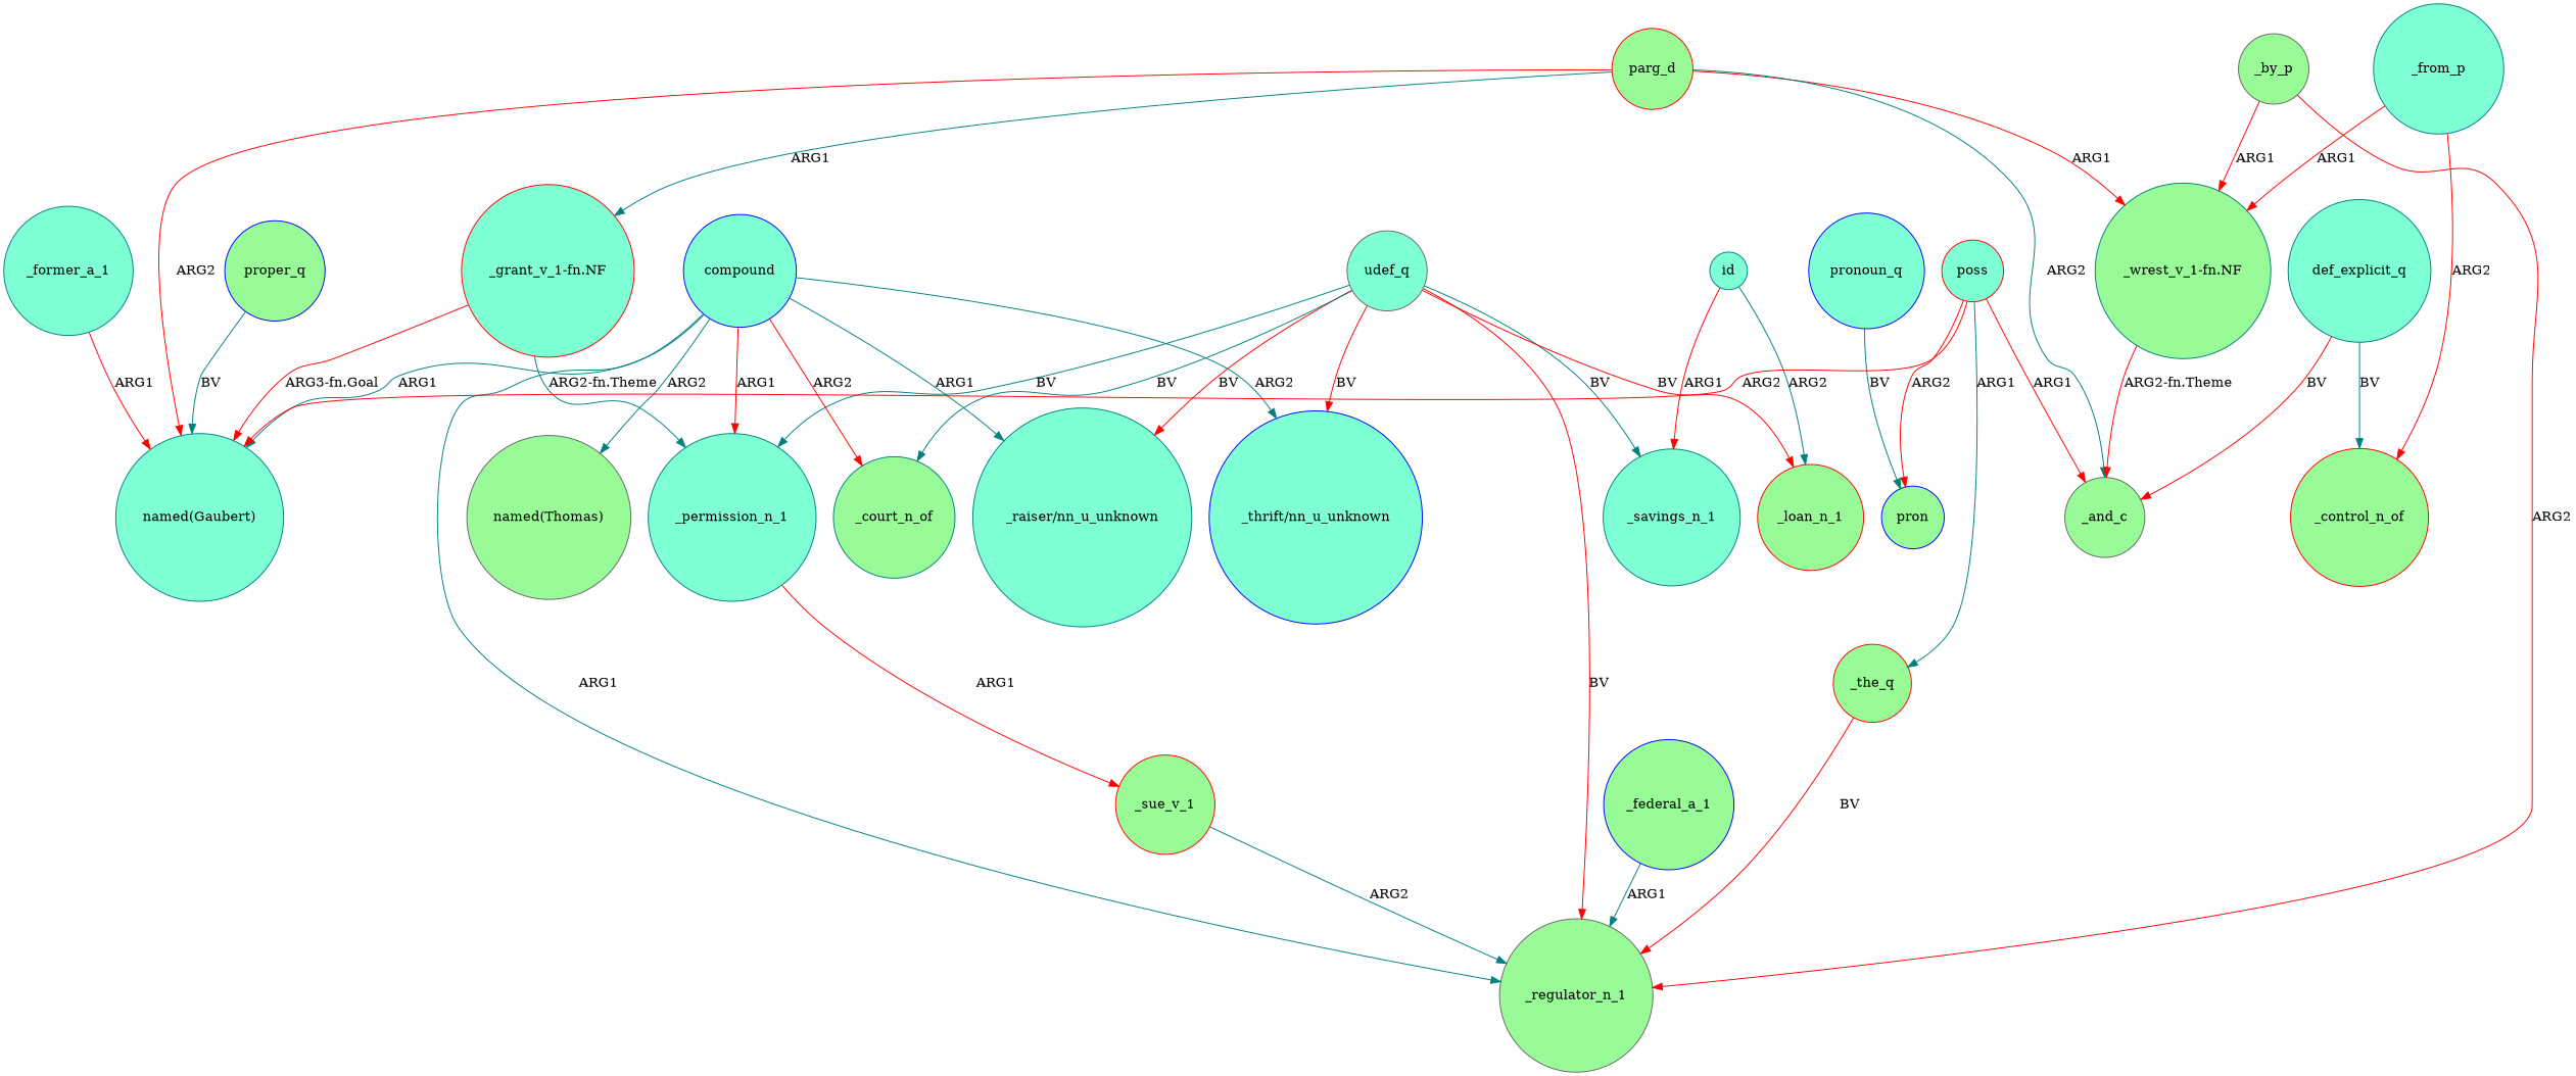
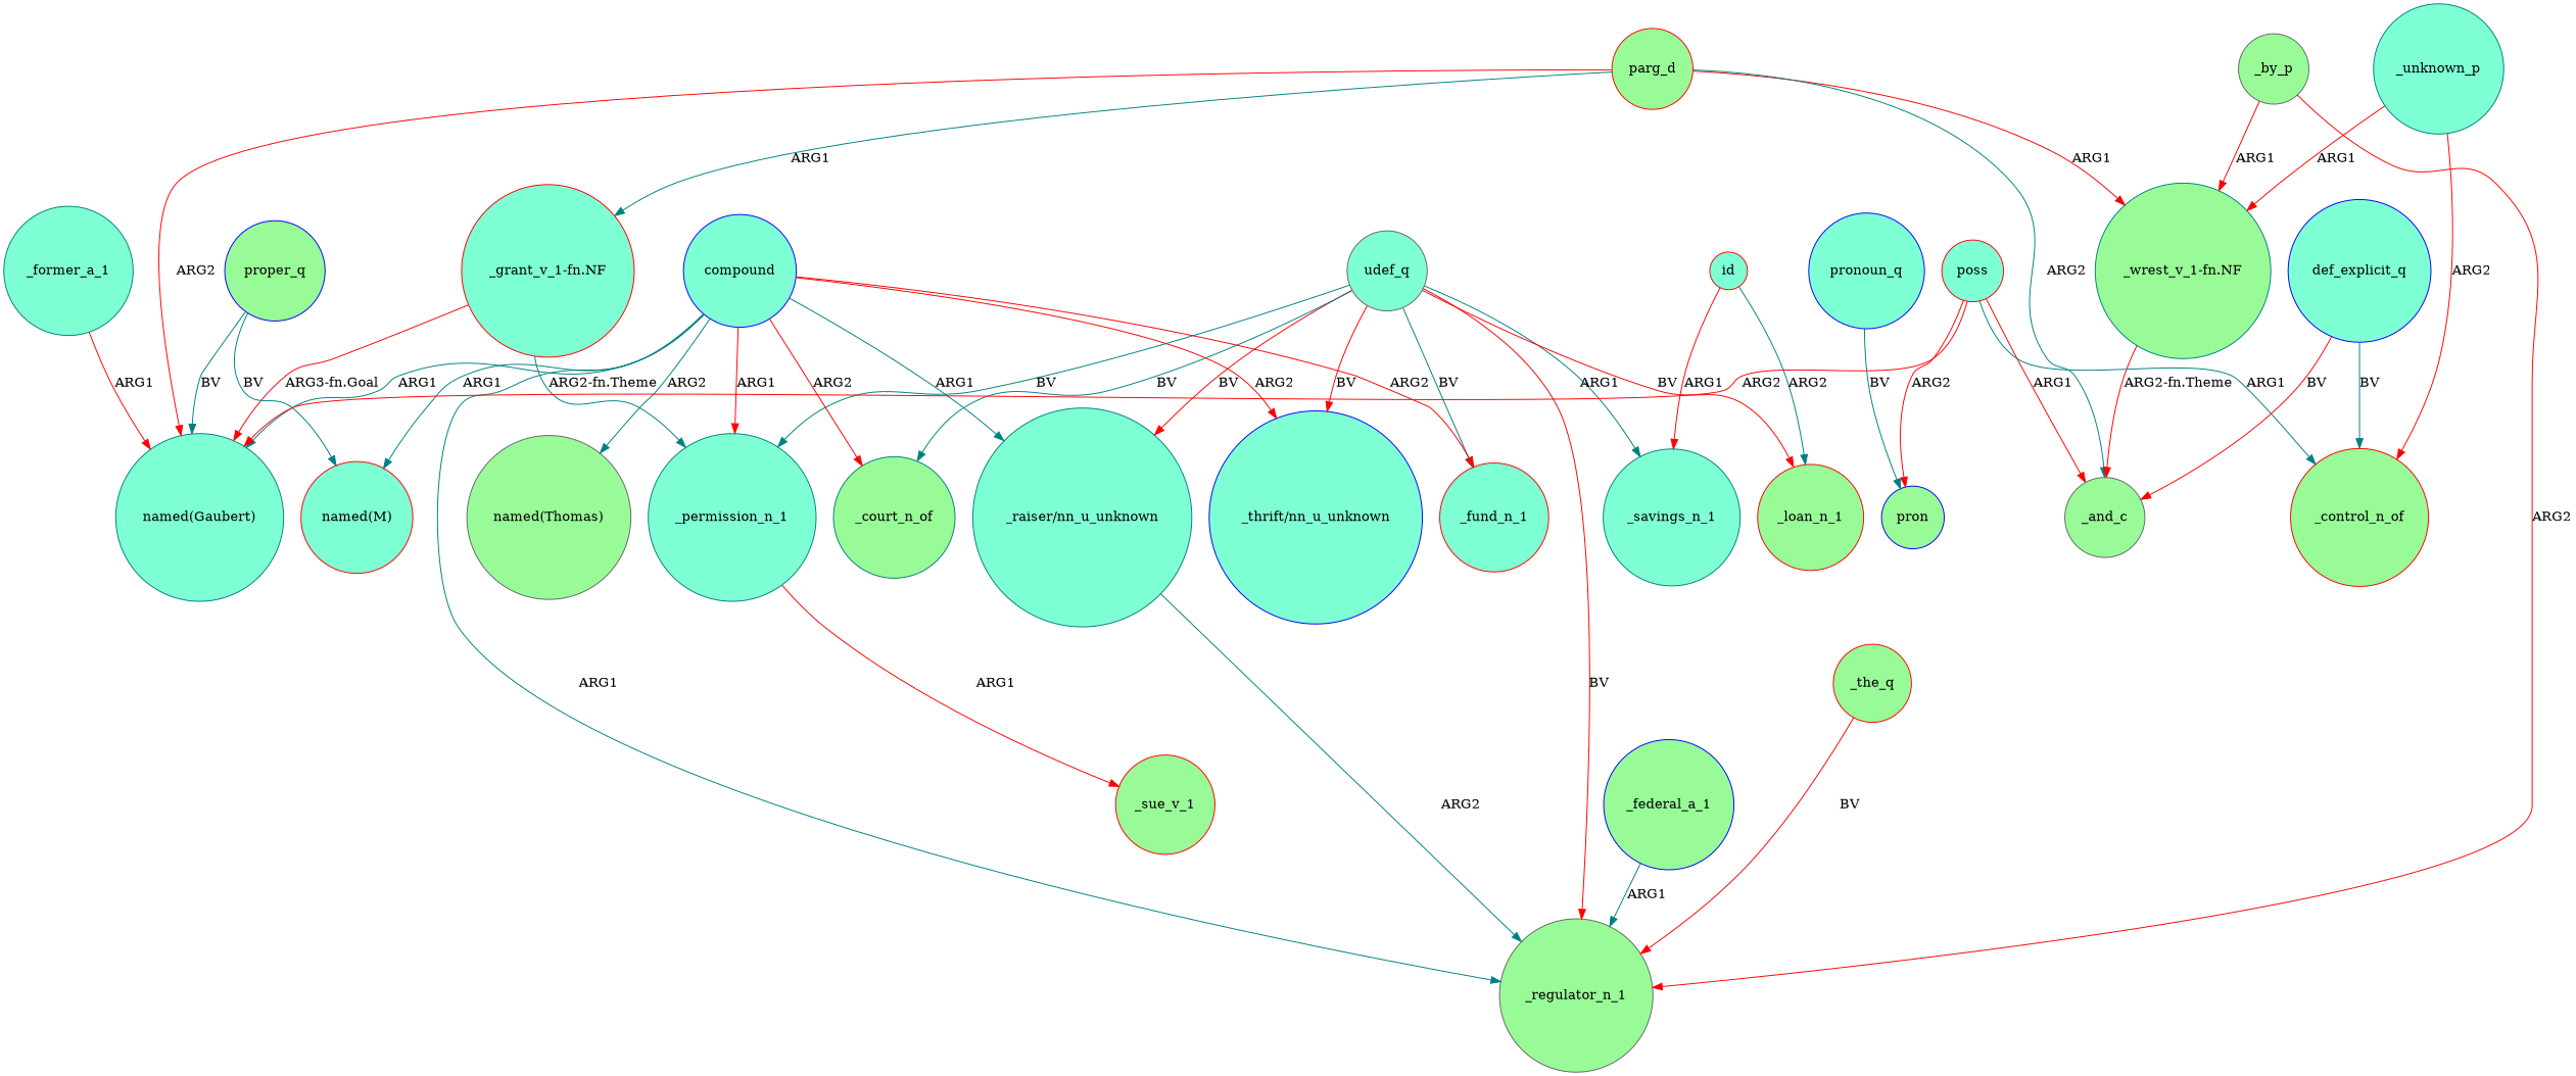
  digraph {
    fontname="DejaVu Serif"
    node [color=teal fillcolor=aquamarine fontname="DejaVu Serif" shape=circle style=filled]
    edge [color=red fontname="DejaVu Serif"]
    _sue_v_1 [color=red fillcolor=palegreen]
    _regulator_n_1 [color=gray40 fillcolor=palegreen]
    parg_d [color=red fillcolor=palegreen]
    "_wrest_v_1-fn.NF" [fillcolor=palegreen]
    "_grant_v_1-fn.NF" [color=red]
    _and_c [color=gray40 fillcolor=palegreen]
    "named(Gaubert)"
    _permission_n_1
    udef_q [color=gray40]
    "_raiser/nn_u_unknown"
    _savings_n_1
    "_thrift/nn_u_unknown" [color=blue]
    _court_n_of [fillcolor=palegreen]
+   _fund_n_1 [color=red]
    _loan_n_1 [color=red fillcolor=palegreen]
-   id
+   id [color=red]
    compound [color=blue]
+   "named(M)" [color=red]
    "named(Thomas)" [color=gray40 fillcolor=palegreen]
    _federal_a_1 [color=blue fillcolor=palegreen]
    poss [color=red]
    pron [color=blue fillcolor=palegreen]
    _control_n_of [color=red fillcolor=palegreen]
-   def_explicit_q
+   def_explicit_q [color=blue]
    proper_q [color=blue fillcolor=palegreen]
    _by_p [color=gray40 fillcolor=palegreen]
-   _from_p
+   _from_p [label=_unknown_p]
    pronoun_q [color=blue]
    _the_q [color=red fillcolor=palegreen]
    _former_a_1
-   _sue_v_1 -> _regulator_n_1 [color=teal label=ARG2]
+   "_raiser/nn_u_unknown" -> _regulator_n_1 [color=teal label=ARG2]
    parg_d -> "_wrest_v_1-fn.NF" [label=ARG1]
    parg_d -> "_grant_v_1-fn.NF" [color=teal label=ARG1]
    parg_d -> _and_c [color=teal label=ARG2]
    parg_d -> "named(Gaubert)" [label=ARG2]
    "_wrest_v_1-fn.NF" -> _and_c [label="ARG2-fn.Theme"]
    "_grant_v_1-fn.NF" -> "named(Gaubert)" [label="ARG3-fn.Goal"]
    "_grant_v_1-fn.NF" -> _permission_n_1 [color=teal label="ARG2-fn.Theme"]
    _permission_n_1 -> _sue_v_1 [label=ARG1]
    udef_q -> _regulator_n_1 [label=BV]
    udef_q -> _permission_n_1 [color=teal label=BV]
    udef_q -> "_raiser/nn_u_unknown" [label=BV]
-   udef_q -> _savings_n_1 [color=teal label=BV]
+   udef_q -> _savings_n_1 [color=teal label=ARG1]
    udef_q -> "_thrift/nn_u_unknown" [label=BV]
    udef_q -> _court_n_of [color=teal label=BV]
+   udef_q -> _fund_n_1 [color=teal label=BV]
    udef_q -> _loan_n_1 [label=BV]
    id -> _savings_n_1 [label=ARG1]
    id -> _loan_n_1 [color=teal label=ARG2]
    compound -> _regulator_n_1 [color=teal label=ARG1]
    compound -> "named(Gaubert)" [color=teal label=ARG1]
    compound -> _permission_n_1 [label=ARG1]
    compound -> "_raiser/nn_u_unknown" [color=teal label=ARG1]
-   compound -> "_thrift/nn_u_unknown" [color=teal label=ARG2]
+   compound -> "_thrift/nn_u_unknown" [label=ARG2]
    compound -> _court_n_of [label=ARG2]
+   compound -> _fund_n_1 [label=ARG2]
+   compound -> "named(M)" [color=teal label=ARG1]
    compound -> "named(Thomas)" [color=teal label=ARG2]
    _federal_a_1 -> _regulator_n_1 [color=teal label=ARG1]
    poss -> _and_c [label=ARG1]
    poss -> "named(Gaubert)" [label=ARG2]
    poss -> pron [label=ARG2]
-   poss -> _the_q [color=teal label=ARG1]
+   poss -> _control_n_of [color=teal label=ARG1]
    def_explicit_q -> _and_c [label=BV]
    def_explicit_q -> _control_n_of [color=teal label=BV]
    proper_q -> "named(Gaubert)" [color=teal label=BV]
+   proper_q -> "named(M)" [color=teal label=BV]
    _by_p -> _regulator_n_1 [label=ARG2]
    _by_p -> "_wrest_v_1-fn.NF" [label=ARG1]
    _from_p -> "_wrest_v_1-fn.NF" [label=ARG1]
    _from_p -> _control_n_of [label=ARG2]
    pronoun_q -> pron [color=teal label=BV]
    _the_q -> _regulator_n_1 [label=BV]
    _former_a_1 -> "named(Gaubert)" [label=ARG1]
  }
